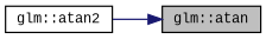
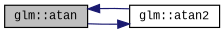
  digraph {
    rankdir=LR
    fontname="Liberation Mono"
    node [color=black fontname="Liberation Mono" fontsize=10 shape=record style=filled]
    edge [color=midnightblue fontname="Liberation Mono" fontsize=10 labelfontname=Helvetica labelfontsize=10 style=solid]
    n1 [fillcolor=grey75 fontcolor=black height=0.2 label="glm::atan" width=0.4]
    n2 [fillcolor=white height=0.2 label="glm::atan2" width=0.4]
+   n1 -> n2
    n2 -> n1
  }
